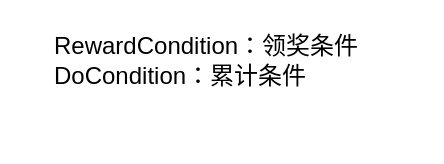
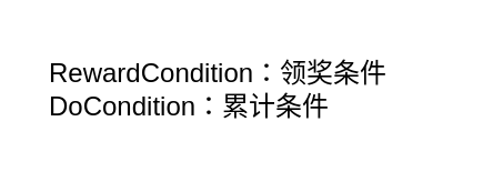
  <mxCell id="0" />
  <mxCell id="1" parent="0" />
- <mxCell id="2" value="RewardCondition：领奖条件&lt;br&gt;DoCondition：累计条件" style="text;html=1;align=left;verticalAlign=middle;resizable=0;points=[];autosize=1;strokeColor=none;fillColor=none;" vertex="1" parent="1"><mxGeometry x="25" y="10" width="180" height="40" as="geometry" /></mxCell>
+ <mxCell id="2" value="RewardCondition：领奖条件&lt;br&gt;DoCondition：累计条件" style="text;html=1;align=left;verticalAlign=middle;resizable=0;points=[];autosize=1;strokeColor=none;fillColor=none;" vertex="1" parent="1"><mxGeometry x="20" y="20" width="180" height="40" as="geometry" /></mxCell>
